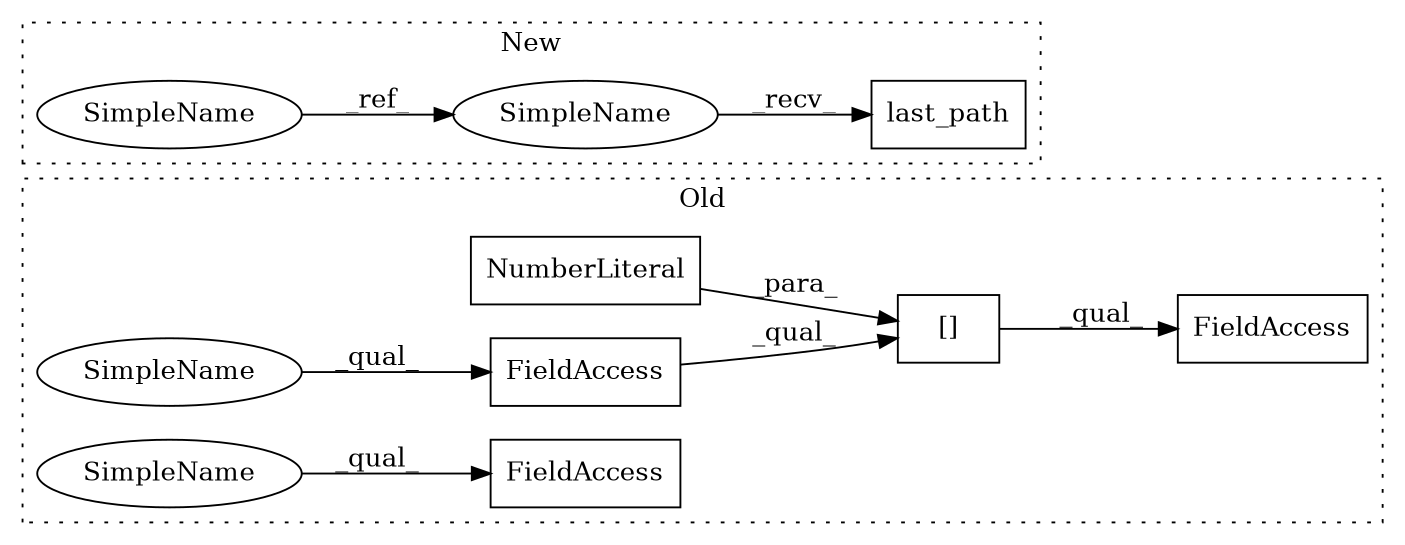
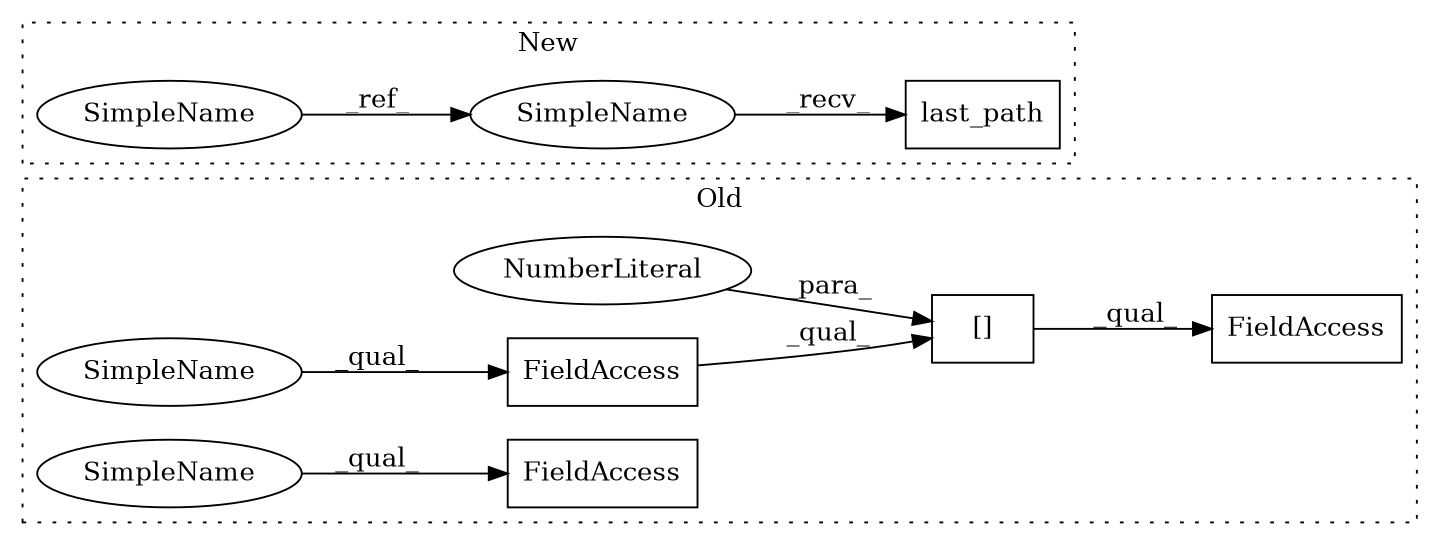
  digraph {
    rankdir=LR
    node [a=42 l=4 s=12080 shape=box]
    n1 [a=2 l="18,1" label="[]" s="12080,12099"]
-   n2 [a=34 l=1 label=NumberLiteral s=12098]
+   n2 [a=34 l=1 label=NumberLiteral s=12098 shape=ellipse]
    n3 [a=22 l=17 label=FieldAccess]
    n4 [a=22 l=17 label=FieldAccess s=12042]
    n5 [a=22 l=28 label=FieldAccess]
    n6 [label=SimpleName shape=ellipse]
    n7 [label=SimpleName s=12042 shape=ellipse]
    n8 [a=32 l=11 label=last_path s=7360]
    n9 [label=SimpleName s=6987 shape=ellipse]
    n10 [label=SimpleName s=7355 shape=ellipse]
    subgraph cluster_1 {
      label=Old
      style=dotted
      n1
      n2
      n3
      n4
      n5
      n6
      n7
    }
    subgraph cluster_2 {
      label=New
      style=dotted
      n8
      n9
      n10
    }
    n1 -> n5 [label=_qual_]
    n2 -> n1 [label=_para_]
    n3 -> n1 [label=_qual_]
    n6 -> n3 [label=_qual_]
    n7 -> n4 [label=_qual_]
    n9 -> n10 [label=_ref_]
    n10 -> n8 [label=_recv_]
  }
